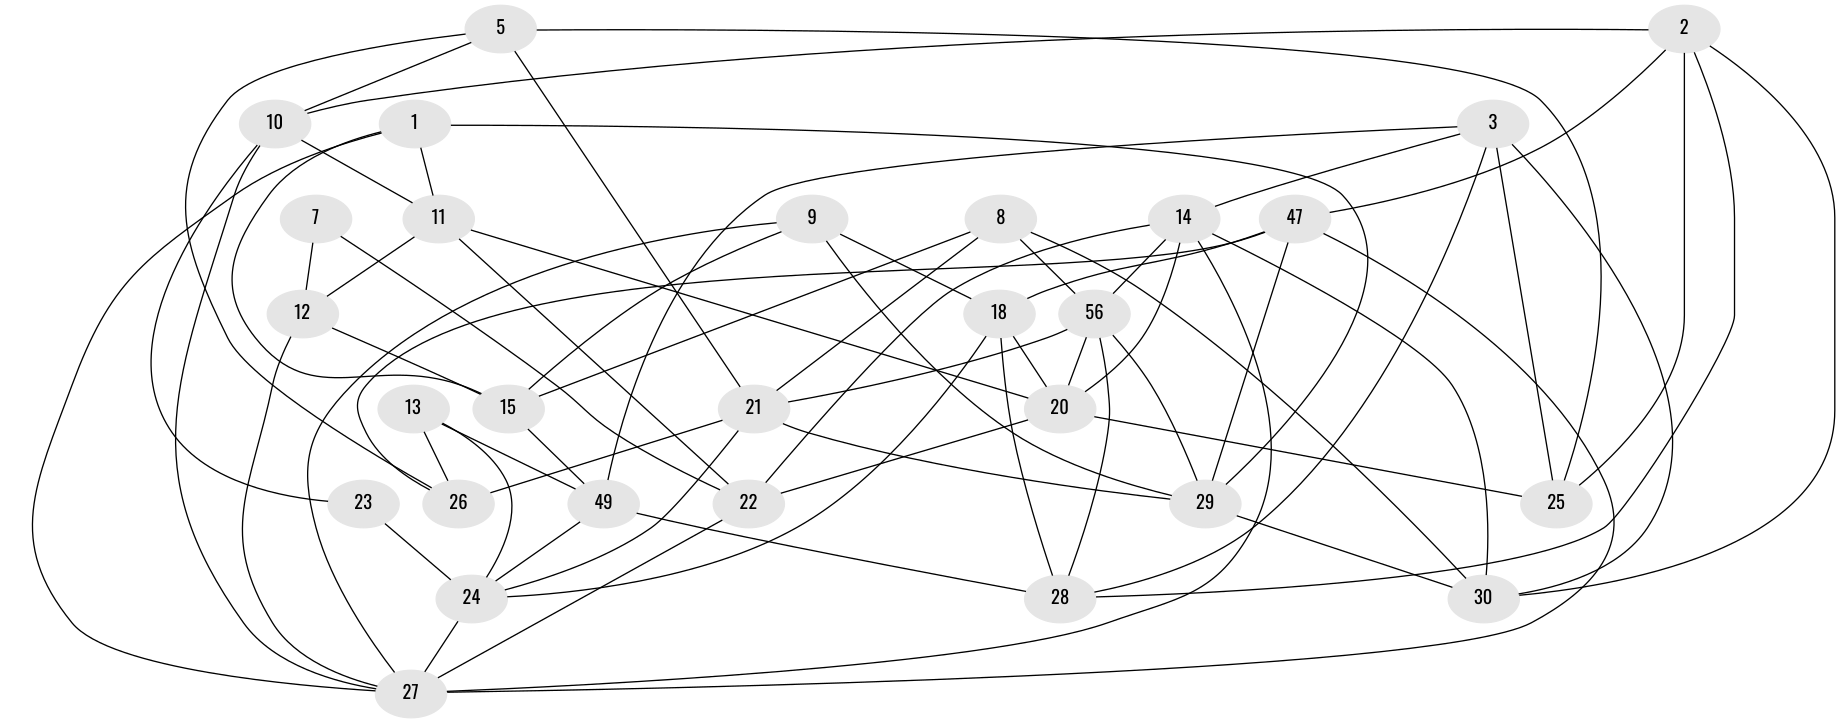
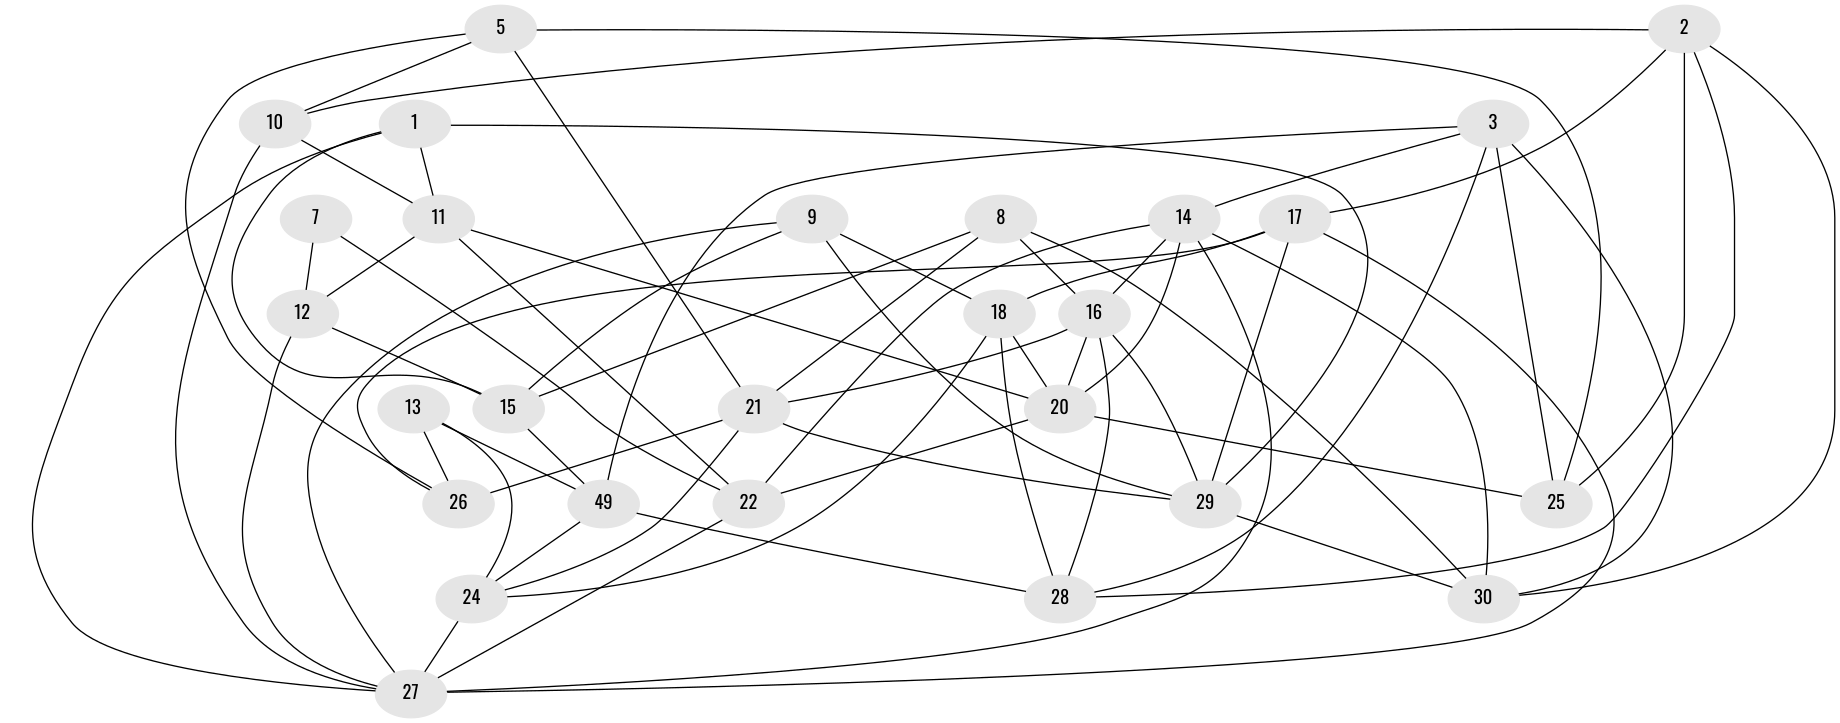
  graph {
    fontname=Oswald
    node [color=gray90 fontname=Oswald style=filled]
    edge [fontname=Oswald weight=1.0]
    1
    11
    15
    27
    29
    12
    22
    20
    n9 [label=49]
    30
    2
    10
-   17 [label=47]
+   17
    25
    28
-   23
    26
    18
    3
    14
-   16 [label=56]
+   16
    24
    7
    13
    5
    21
    8
    9
    1 -- 11
    1 -- 15
    1 -- 27
    1 -- 29
    11 -- 12
    11 -- 22
    11 -- 20 [weight=2.0]
    15 -- n9 [weight=2.0]
    29 -- 30
    12 -- 15
    12 -- 27
    22 -- 27
    20 -- 22
    20 -- 25
    n9 -- 28
    n9 -- 24
    2 -- 30
    2 -- 10
    2 -- 17
    2 -- 25 [weight=2.0]
    2 -- 28
    10 -- 11
    10 -- 27
-   10 -- 23 [weight=2.0]
    17 -- 27
    17 -- 29 [weight=2.0]
    17 -- 26
    17 -- 18
-   23 -- 24 [weight=3.0]
    18 -- 20
    18 -- 28 [weight=2.0]
    18 -- 24
    3 -- n9
    3 -- 30
    3 -- 25 [weight=2.0]
    3 -- 28
    3 -- 14
    14 -- 27
    14 -- 22
    14 -- 20
    14 -- 30
    14 -- 16
    16 -- 29 [weight=2.0]
    16 -- 20
    16 -- 28
    16 -- 21
    24 -- 27
    7 -- 12
    7 -- 22
    13 -- n9
    13 -- 26 [weight=2.0]
    13 -- 24
    5 -- 10
    5 -- 25
    5 -- 26
    5 -- 21
    21 -- 29
    21 -- 26
    21 -- 24
    8 -- 15
    8 -- 30
    8 -- 16
    8 -- 21
    9 -- 15
    9 -- 27
    9 -- 29
    9 -- 18
  }
